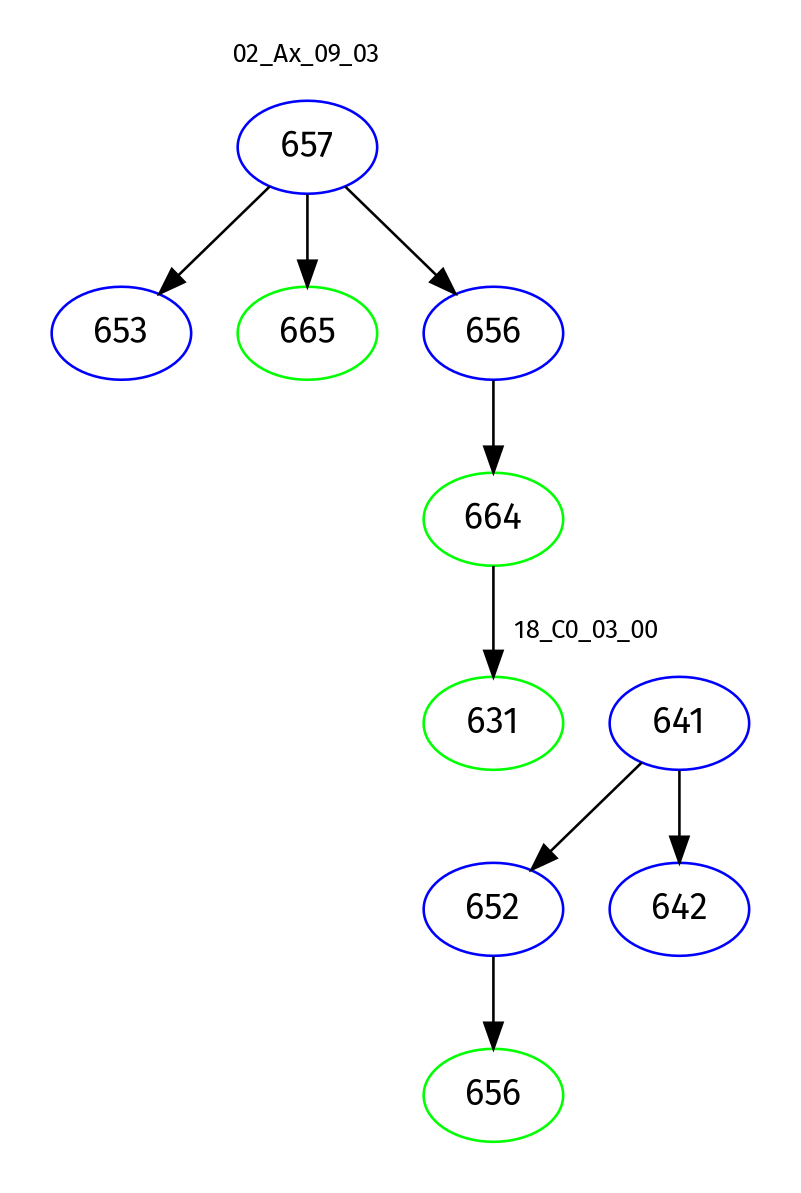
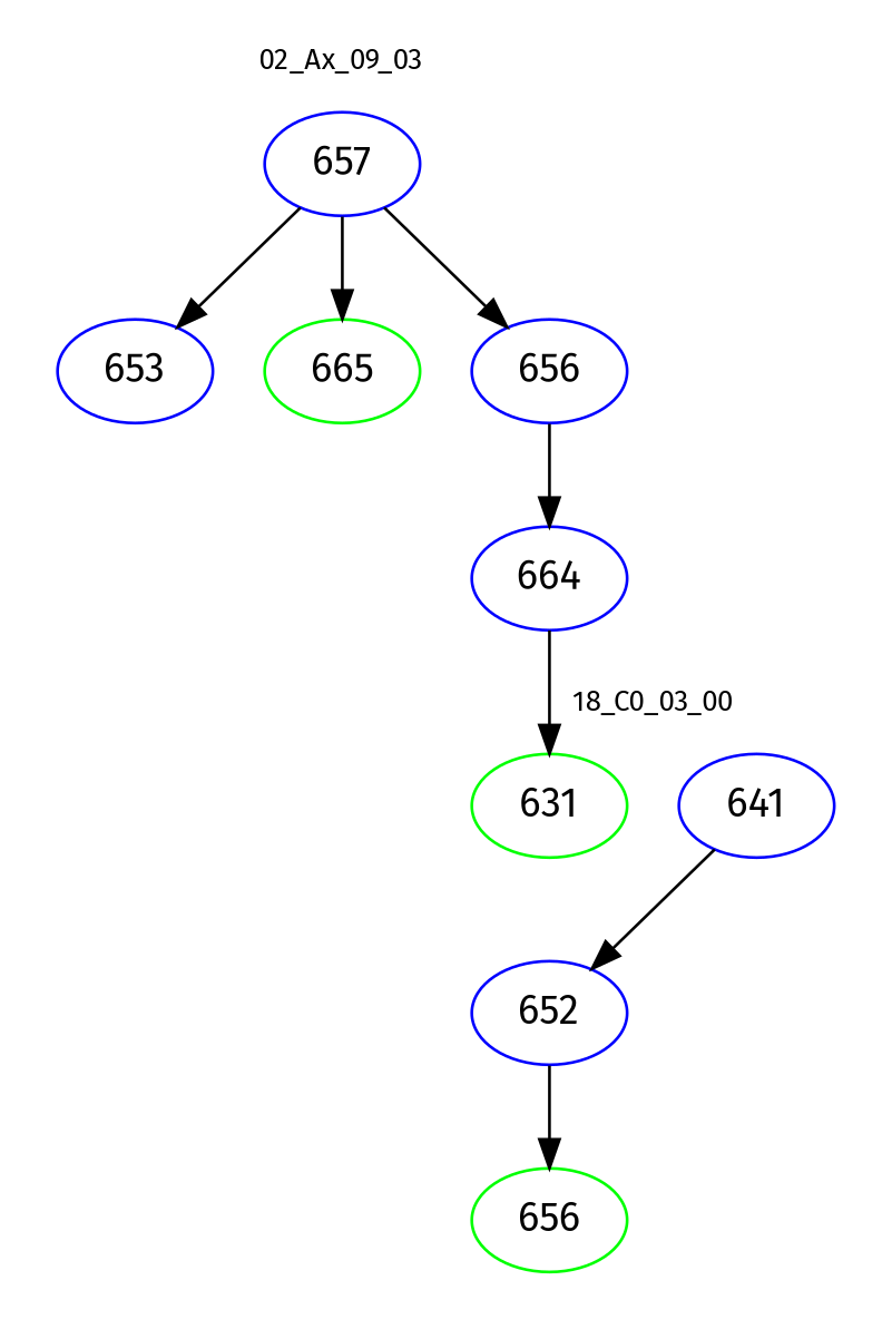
  digraph {
    fontname="Fira Sans"
    node [color=blue fontname="Fira Sans"]
    edge [color=black fontname="Fira Sans"]
    n1 [label=657]
    n2 [label=653]
    n3 [color=green label=665]
    n4 [label=656]
-   n5 [color=green label=664]
+   n5 [label=664]
    n6 [label=641]
    n7 [color=green label=631]
    n8 [label=652]
-   n9 [label=642]
    n10 [color=green label=656]
    subgraph cluster_1 {
      color=white
      fontsize=10
      label="02_Ax_09_03"
      n1
      n2
      n3
      n4
      n5
    }
    subgraph cluster_2 {
      color=white
      fontsize=10
      label="18_C0_03_00"
      n6
      n7
      n8
-     n9
      n10
    }
    n1 -> n2
    n1 -> n3
    n1 -> n4
    n4 -> n5
    n5 -> n7
    n6 -> n8
-   n6 -> n9
    n8 -> n10
  }
